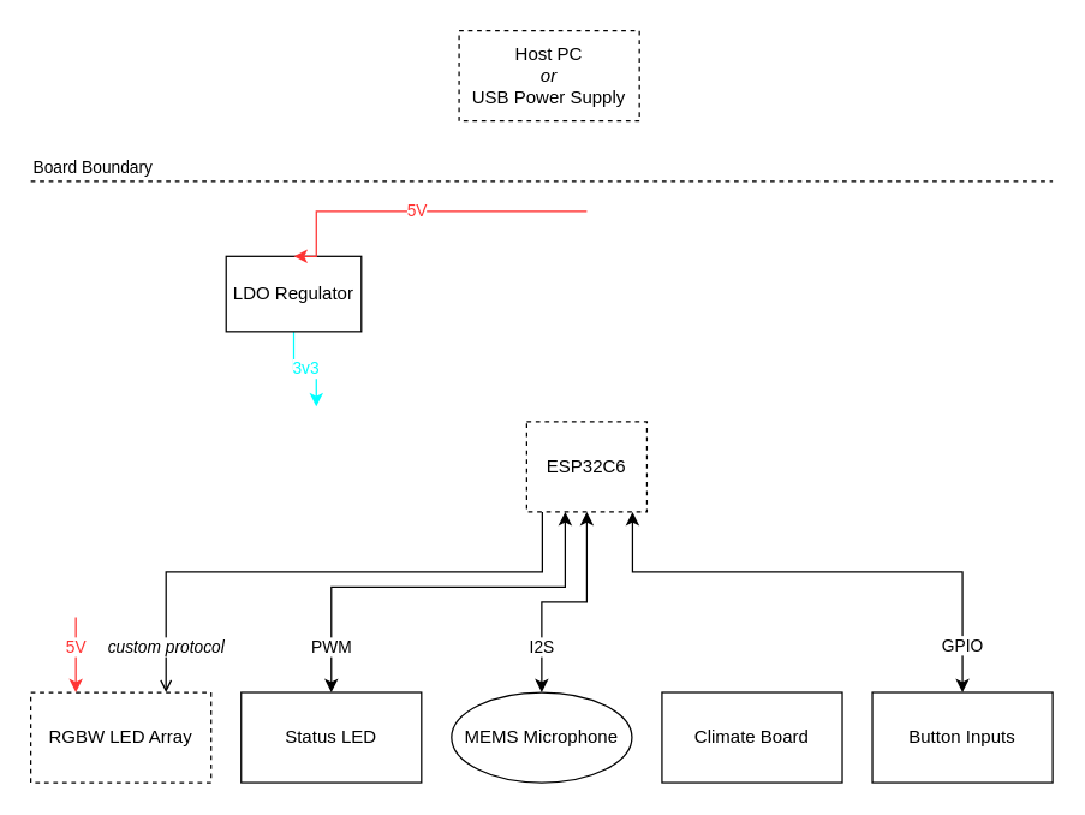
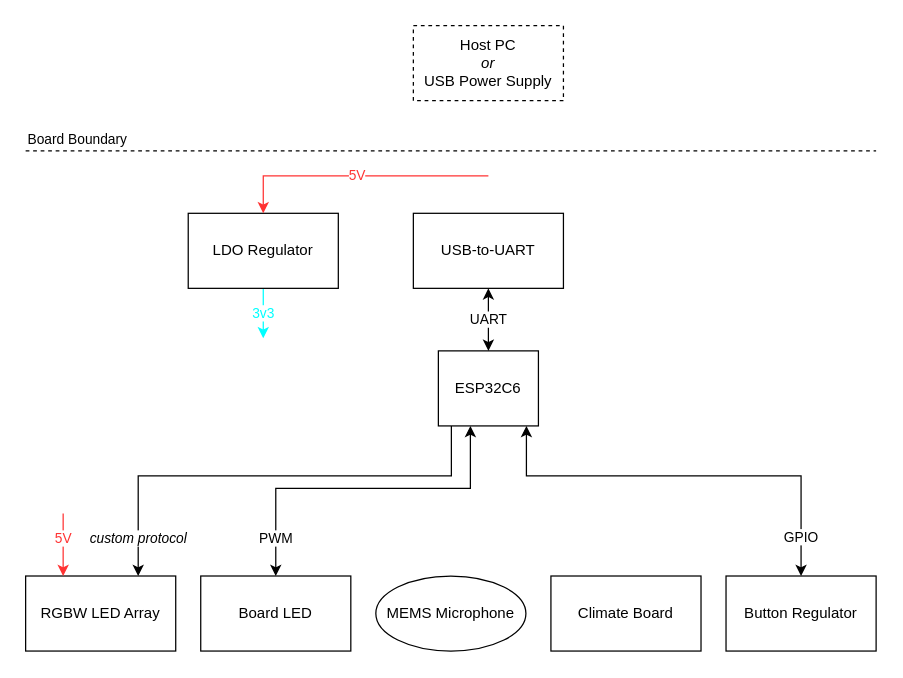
  <mxCell id="0" />
  <mxCell id="1" parent="0" />
- <mxCell id="2" value="&lt;i&gt;custom protocol&lt;/i&gt;" style="edgeStyle=orthogonalEdgeStyle;rounded=0;orthogonalLoop=1;jettySize=auto;html=1;exitX=0.13;exitY=1;exitDx=0;exitDy=0;entryX=0.75;entryY=0;entryDx=0;entryDy=0;startArrow=none;startFill=0;endArrow=open;endFill=1;exitPerimeter=0;" edge="1" parent="1" source="7" target="9"><mxGeometry x="0.838" relative="1" as="geometry"><Array as="points"><mxPoint x="360" y="380" /><mxPoint x="110" y="380" /></Array><mxPoint as="offset" /></mxGeometry></mxCell>
- <mxCell id="3" value="I2S" style="edgeStyle=orthogonalEdgeStyle;rounded=0;orthogonalLoop=1;jettySize=auto;html=1;exitX=0.5;exitY=1;exitDx=0;exitDy=0;startArrow=classic;startFill=1;endArrow=classic;endFill=1;exitPerimeter=0;entryX=0.5;entryY=0;entryDx=0;entryDy=0;" edge="1" parent="1" source="7" target="8"><mxGeometry x="0.6" relative="1" as="geometry"><Array as="points"><mxPoint x="390" y="400" /><mxPoint x="360" y="400" /></Array><mxPoint as="offset" /></mxGeometry></mxCell>
+ <mxCell id="2" value="&lt;i&gt;custom protocol&lt;/i&gt;" style="edgeStyle=orthogonalEdgeStyle;rounded=0;orthogonalLoop=1;jettySize=auto;html=1;exitX=0.13;exitY=1;exitDx=0;exitDy=0;entryX=0.75;entryY=0;entryDx=0;entryDy=0;startArrow=none;startFill=0;endArrow=classic;endFill=1;exitPerimeter=0;" edge="1" parent="1" source="7" target="9"><mxGeometry x="0.838" relative="1" as="geometry"><Array as="points"><mxPoint x="360" y="380" /><mxPoint x="110" y="380" /></Array><mxPoint as="offset" /></mxGeometry></mxCell>
  <mxCell id="4" value="GPIO" style="edgeStyle=orthogonalEdgeStyle;rounded=0;orthogonalLoop=1;jettySize=auto;html=1;exitX=0.88;exitY=1;exitDx=0;exitDy=0;entryX=0.5;entryY=0;entryDx=0;entryDy=0;startArrow=classic;startFill=1;endArrow=classic;endFill=1;exitPerimeter=0;" edge="1" parent="1" source="7" target="14"><mxGeometry x="0.818" relative="1" as="geometry"><Array as="points"><mxPoint x="420" y="380" /><mxPoint x="640" y="380" /></Array><mxPoint as="offset" /></mxGeometry></mxCell>
  <mxCell id="5" value="PWM" style="edgeStyle=orthogonalEdgeStyle;rounded=0;orthogonalLoop=1;jettySize=auto;html=1;exitX=0.32;exitY=1;exitDx=0;exitDy=0;exitPerimeter=0;entryX=0.5;entryY=0;entryDx=0;entryDy=0;startArrow=classic;startFill=1;endArrow=classic;endFill=1;" edge="1" parent="1" source="7" target="15"><mxGeometry x="0.782" relative="1" as="geometry"><Array as="points"><mxPoint x="376" y="390" /><mxPoint x="220" y="390" /></Array><mxPoint as="offset" /></mxGeometry></mxCell>
  <mxCell id="6" value="SPI" style="edgeStyle=orthogonalEdgeStyle;rounded=0;orthogonalLoop=1;jettySize=auto;html=1;exitX=0.7;exitY=1;exitDx=0;exitDy=0;exitPerimeter=0;entryX=0.5;entryY=0;entryDx=0;entryDy=0;fontColor=#FFFFFF;startArrow=none;startFill=0;endArrow=classic;endFill=1;strokeColor=#FFFFFF;" edge="1" parent="1" source="7" target="21"><mxGeometry x="0.72" relative="1" as="geometry"><mxPoint as="offset" /></mxGeometry></mxCell>
- <mxCell id="7" value="ESP32C6" style="rounded=0;whiteSpace=wrap;html=1;points=[[0,0,0,0,0],[0,0.25,0,0,0],[0,0.5,0,0,0],[0,0.75,0,0,0],[0,1,0,0,0],[0.13,1,0,0,0],[0.25,0,0,0,0],[0.32,1,0,0,0],[0.5,0,0,0,0],[0.5,1,0,0,0],[0.7,1,0,0,0],[0.75,0,0,0,0],[0.88,1,0,0,0],[1,0,0,0,0],[1,0.25,0,0,0],[1,0.5,0,0,0],[1,0.75,0,0,0],[1,1,0,0,0]];dashed=1;" vertex="1" parent="1"><mxGeometry x="350" y="280" width="80" height="60" as="geometry" /></mxCell>
+ <mxCell id="7" value="ESP32C6" style="rounded=0;whiteSpace=wrap;html=1;points=[[0,0,0,0,0],[0,0.25,0,0,0],[0,0.5,0,0,0],[0,0.75,0,0,0],[0,1,0,0,0],[0.13,1,0,0,0],[0.25,0,0,0,0],[0.32,1,0,0,0],[0.5,0,0,0,0],[0.5,1,0,0,0],[0.7,1,0,0,0],[0.75,0,0,0,0],[0.88,1,0,0,0],[1,0,0,0,0],[1,0.25,0,0,0],[1,0.5,0,0,0],[1,0.75,0,0,0],[1,1,0,0,0]];" vertex="1" parent="1"><mxGeometry x="350" y="280" width="80" height="60" as="geometry" /></mxCell>
  <mxCell id="8" value="MEMS Microphone" style="ellipse;whiteSpace=wrap;html=1;" vertex="1" parent="1"><mxGeometry x="300" y="460" width="120" height="60" as="geometry" /></mxCell>
- <mxCell id="9" value="RGBW LED Array" style="rounded=0;whiteSpace=wrap;html=1;dashed=1;" vertex="1" parent="1"><mxGeometry x="20" y="460" width="120" height="60" as="geometry" /></mxCell>
+ <mxCell id="9" value="RGBW LED Array" style="rounded=0;whiteSpace=wrap;html=1;" vertex="1" parent="1"><mxGeometry x="20" y="460" width="120" height="60" as="geometry" /></mxCell>
+ <mxCell id="10" value="UART" style="edgeStyle=orthogonalEdgeStyle;rounded=0;orthogonalLoop=1;jettySize=auto;html=1;exitX=0.5;exitY=1;exitDx=0;exitDy=0;entryX=0.5;entryY=0;entryDx=0;entryDy=0;startArrow=classic;startFill=1;entryPerimeter=0;" edge="1" parent="1" source="11" target="7"><mxGeometry relative="1" as="geometry" /></mxCell>
+ <mxCell id="11" value="USB-to-UART" style="rounded=0;whiteSpace=wrap;html=1;" vertex="1" parent="1"><mxGeometry x="330" y="170" width="120" height="60" as="geometry" /></mxCell>
  <mxCell id="12" value="&lt;font color=&quot;#00ffff&quot;&gt;3v3&lt;/font&gt;" style="edgeStyle=orthogonalEdgeStyle;rounded=0;orthogonalLoop=1;jettySize=auto;html=1;exitX=0.5;exitY=1;exitDx=0;exitDy=0;startArrow=none;startFill=0;endArrow=classic;endFill=1;fillColor=#1ba1e2;strokeColor=#00FFFF;entryX=0.5;entryY=0;entryDx=0;entryDy=0;" edge="1" parent="1" source="13" target="20"><mxGeometry relative="1" as="geometry"><mxPoint x="210.056" y="290" as="targetPoint" /></mxGeometry></mxCell>
- <mxCell id="13" value="LDO Regulator" style="rounded=0;whiteSpace=wrap;html=1;" vertex="1" parent="1"><mxGeometry x="150" y="170" width="90" height="50" as="geometry" /></mxCell>
- <mxCell id="14" value="Button Inputs" style="rounded=0;whiteSpace=wrap;html=1;" vertex="1" parent="1"><mxGeometry x="580" y="460" width="120" height="60" as="geometry" /></mxCell>
- <mxCell id="15" value="Status LED" style="rounded=0;whiteSpace=wrap;html=1;" vertex="1" parent="1"><mxGeometry x="160" y="460" width="120" height="60" as="geometry" /></mxCell>
+ <mxCell id="13" value="LDO Regulator" style="rounded=0;whiteSpace=wrap;html=1;" vertex="1" parent="1"><mxGeometry x="150" y="170" width="120" height="60" as="geometry" /></mxCell>
+ <mxCell id="14" value="Button Regulator" style="rounded=0;whiteSpace=wrap;html=1;" vertex="1" parent="1"><mxGeometry x="580" y="460" width="120" height="60" as="geometry" /></mxCell>
+ <mxCell id="15" value="Board LED" style="rounded=0;whiteSpace=wrap;html=1;" vertex="1" parent="1"><mxGeometry x="160" y="460" width="120" height="60" as="geometry" /></mxCell>
  <mxCell id="16" value="Board Boundary" style="endArrow=none;dashed=1;html=1;rounded=0;align=left;labelPosition=right;verticalLabelPosition=top;verticalAlign=bottom;" edge="1" parent="1"><mxGeometry x="-1" width="50" height="50" relative="1" as="geometry"><mxPoint x="20" y="120" as="sourcePoint" /><mxPoint x="700" y="120" as="targetPoint" /><mxPoint as="offset" /></mxGeometry></mxCell>
  <mxCell id="17" value="&lt;font color=&quot;#ff3333&quot;&gt;5V&lt;/font&gt;" style="edgeStyle=orthogonalEdgeStyle;rounded=0;orthogonalLoop=1;jettySize=auto;html=1;entryX=0.5;entryY=0;entryDx=0;entryDy=0;startArrow=none;startFill=0;endArrow=classic;endFill=1;strokeColor=#FF3333;" edge="1" parent="1" target="13"><mxGeometry relative="1" as="geometry"><mxPoint x="390" y="140" as="sourcePoint" /><Array as="points"><mxPoint x="210" y="140" /></Array></mxGeometry></mxCell>
- <mxCell id="18" value="Host PC&lt;br&gt;&lt;i&gt;or&lt;/i&gt;&lt;br&gt;USB Power Supply" style="rounded=0;whiteSpace=wrap;html=1;dashed=1;" vertex="1" parent="1"><mxGeometry x="305" y="20" width="120" height="60" as="geometry" /></mxCell>
+ <mxCell id="18" value="Host PC&lt;br&gt;&lt;i&gt;or&lt;/i&gt;&lt;br&gt;USB Power Supply" style="rounded=0;whiteSpace=wrap;html=1;dashed=1;" vertex="1" parent="1"><mxGeometry x="330" y="20" width="120" height="60" as="geometry" /></mxCell>
  <mxCell id="19" value="&lt;font color=&quot;#ff3333&quot;&gt;5V&lt;/font&gt;" style="edgeStyle=orthogonalEdgeStyle;rounded=0;orthogonalLoop=1;jettySize=auto;html=1;startArrow=none;startFill=0;endArrow=classic;endFill=1;strokeColor=#FF3333;entryX=0.25;entryY=0;entryDx=0;entryDy=0;" edge="1" parent="1" target="9"><mxGeometry x="-0.2" relative="1" as="geometry"><mxPoint x="50" y="410" as="sourcePoint" /><mxPoint x="30" y="489.71" as="targetPoint" /><Array as="points"><mxPoint x="50" y="450" /><mxPoint x="50" y="450" /></Array><mxPoint as="offset" /></mxGeometry></mxCell>
  <mxCell id="20" value="(to all except LED array)" style="text;html=1;strokeColor=none;fillColor=none;align=center;verticalAlign=middle;whiteSpace=wrap;rounded=0;dashed=1;fontColor=#FFFFFF;" vertex="1" parent="1"><mxGeometry x="140" y="270" width="140" height="20" as="geometry" /></mxCell>
  <mxCell id="21" value="Climate Board" style="rounded=0;whiteSpace=wrap;html=1;" vertex="1" parent="1"><mxGeometry x="440" y="460" width="120" height="60" as="geometry" /></mxCell>
